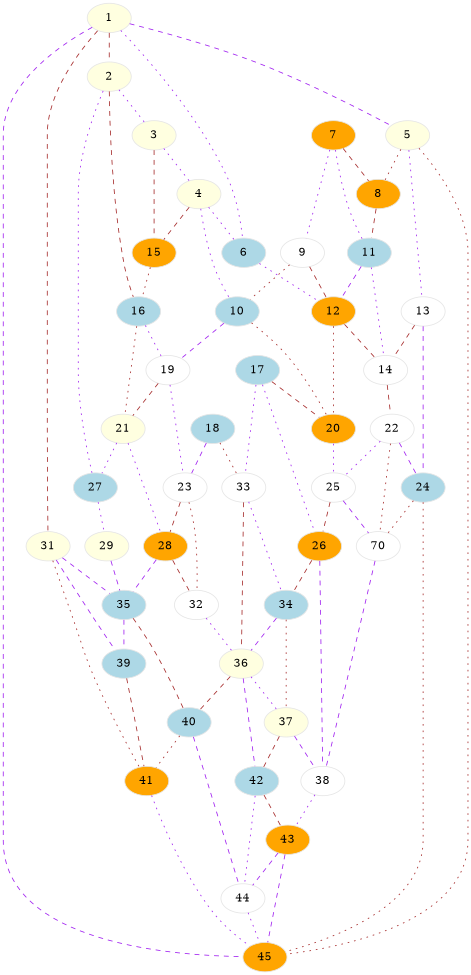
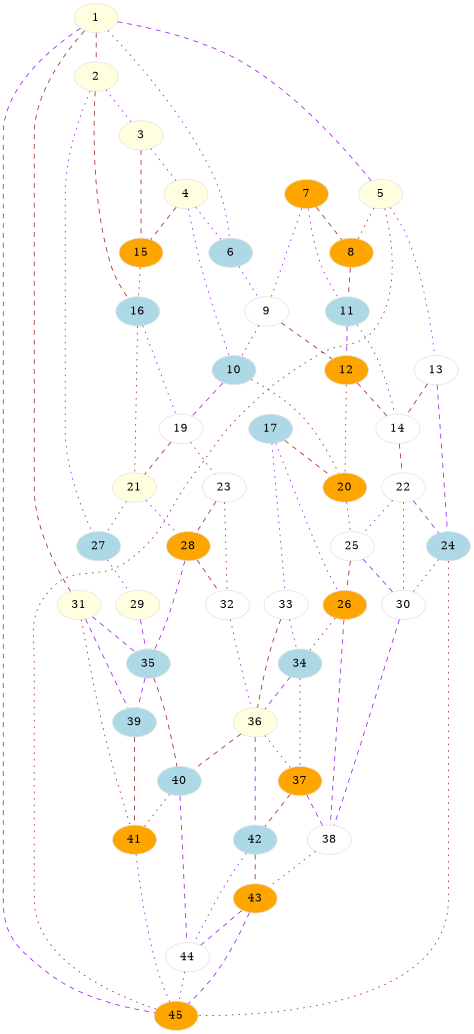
  graph {
    node [color=gray90 fillcolor=lightblue style=filled]
    edge [color=purple style=dashed weight=1.0]
    1 [fillcolor=lightyellow]
    2 [fillcolor=lightyellow]
    5 [fillcolor=lightyellow]
    6
    31 [fillcolor=lightyellow]
    45 [fillcolor=orange]
    3 [fillcolor=lightyellow]
    16
    27
    8 [fillcolor=orange]
    13 [fillcolor=white]
    9 [fillcolor=white]
    35
    39
    41 [fillcolor=orange]
    4 [fillcolor=lightyellow]
    15 [fillcolor=orange]
    19 [fillcolor=white]
    21 [fillcolor=lightyellow]
    29 [fillcolor=lightyellow]
    10
    20 [fillcolor=orange]
    11
    14 [fillcolor=white]
    24
    12 [fillcolor=orange]
    7 [fillcolor=orange]
    23 [fillcolor=white]
    25 [fillcolor=white]
    22 [fillcolor=white]
-   30 [fillcolor=white label=70]
+   30 [fillcolor=white]
    28 [fillcolor=orange]
    17
    26 [fillcolor=orange]
    33 [fillcolor=white]
    34
    38 [fillcolor=white]
    36 [fillcolor=lightyellow]
-   18
    32 [fillcolor=white]
-   37 [fillcolor=lightyellow]
+   37 [fillcolor=orange]
    43 [fillcolor=orange]
    40
    42
    44 [fillcolor=white]
    1 -- 2 [color=brown]
    1 -- 5
    1 -- 6 [style=dotted]
    1 -- 31 [color=brown]
    1 -- 45
    2 -- 3 [style=dotted]
    2 -- 16 [color=brown]
    2 -- 27 [style=dotted]
    5 -- 45 [color=brown style=dotted]
    5 -- 8 [color=brown style=dotted]
    5 -- 13 [style=dotted]
-   6 -- 12 [style=dotted]
+   6 -- 9 [style=dotted]
    31 -- 35
    31 -- 39
    31 -- 41 [color=brown style=dotted]
    3 -- 4 [style=dotted]
    3 -- 15 [color=brown]
    16 -- 19 [style=dotted]
    16 -- 21 [color=brown style=dotted]
    27 -- 29 [style=dotted weight=2.0]
    8 -- 11 [color=brown]
    13 -- 14 [color=brown]
    13 -- 24
    9 -- 10 [color=brown style=dotted]
    9 -- 12 [color=brown]
    35 -- 39
    35 -- 40 [color=brown]
    39 -- 41 [color=brown]
    41 -- 45 [style=dotted]
    4 -- 6 [style=dotted]
    4 -- 15 [color=brown]
    4 -- 10 [style=dotted]
    15 -- 16 [color=brown style=dotted]
    19 -- 21 [color=brown]
    19 -- 23 [style=dotted]
    21 -- 27 [style=dotted]
    21 -- 28 [style=dotted]
    29 -- 35 [weight=2.0]
    10 -- 19
    10 -- 20 [color=brown style=dotted]
    20 -- 25 [style=dotted]
    11 -- 14 [style=dotted]
    11 -- 12
    14 -- 22 [color=brown]
    24 -- 45 [color=brown style=dotted]
    24 -- 30 [color=brown style=dotted]
    12 -- 20 [color=brown style=dotted]
    12 -- 14 [color=brown]
    7 -- 8 [color=brown]
    7 -- 9 [style=dotted]
    7 -- 11 [style=dotted]
    23 -- 28 [color=brown]
    23 -- 32 [color=brown style=dotted]
    25 -- 30
    25 -- 26 [color=brown]
    22 -- 24
    22 -- 25 [style=dotted]
    22 -- 30 [color=brown style=dotted]
    30 -- 38
    28 -- 35
    28 -- 32 [color=brown]
    17 -- 20 [color=brown]
    17 -- 26 [style=dotted]
    17 -- 33 [style=dotted]
-   26 -- 34 [color=brown]
+   26 -- 34 [color=brown style=dotted]
    26 -- 38
    33 -- 34 [style=dotted]
    33 -- 36 [color=brown]
    34 -- 36
    34 -- 37 [color=brown style=dotted]
    38 -- 43 [style=dotted]
    36 -- 37 [style=dotted]
    36 -- 40 [color=brown]
    36 -- 42
-   18 -- 23
-   18 -- 33 [color=brown style=dotted]
    32 -- 36 [style=dotted]
    37 -- 38
    37 -- 42 [color=brown]
    43 -- 45
    43 -- 44
    40 -- 41 [color=brown style=dotted]
    40 -- 44
    42 -- 43 [color=brown]
    42 -- 44 [style=dotted]
    44 -- 45 [style=dotted]
  }
